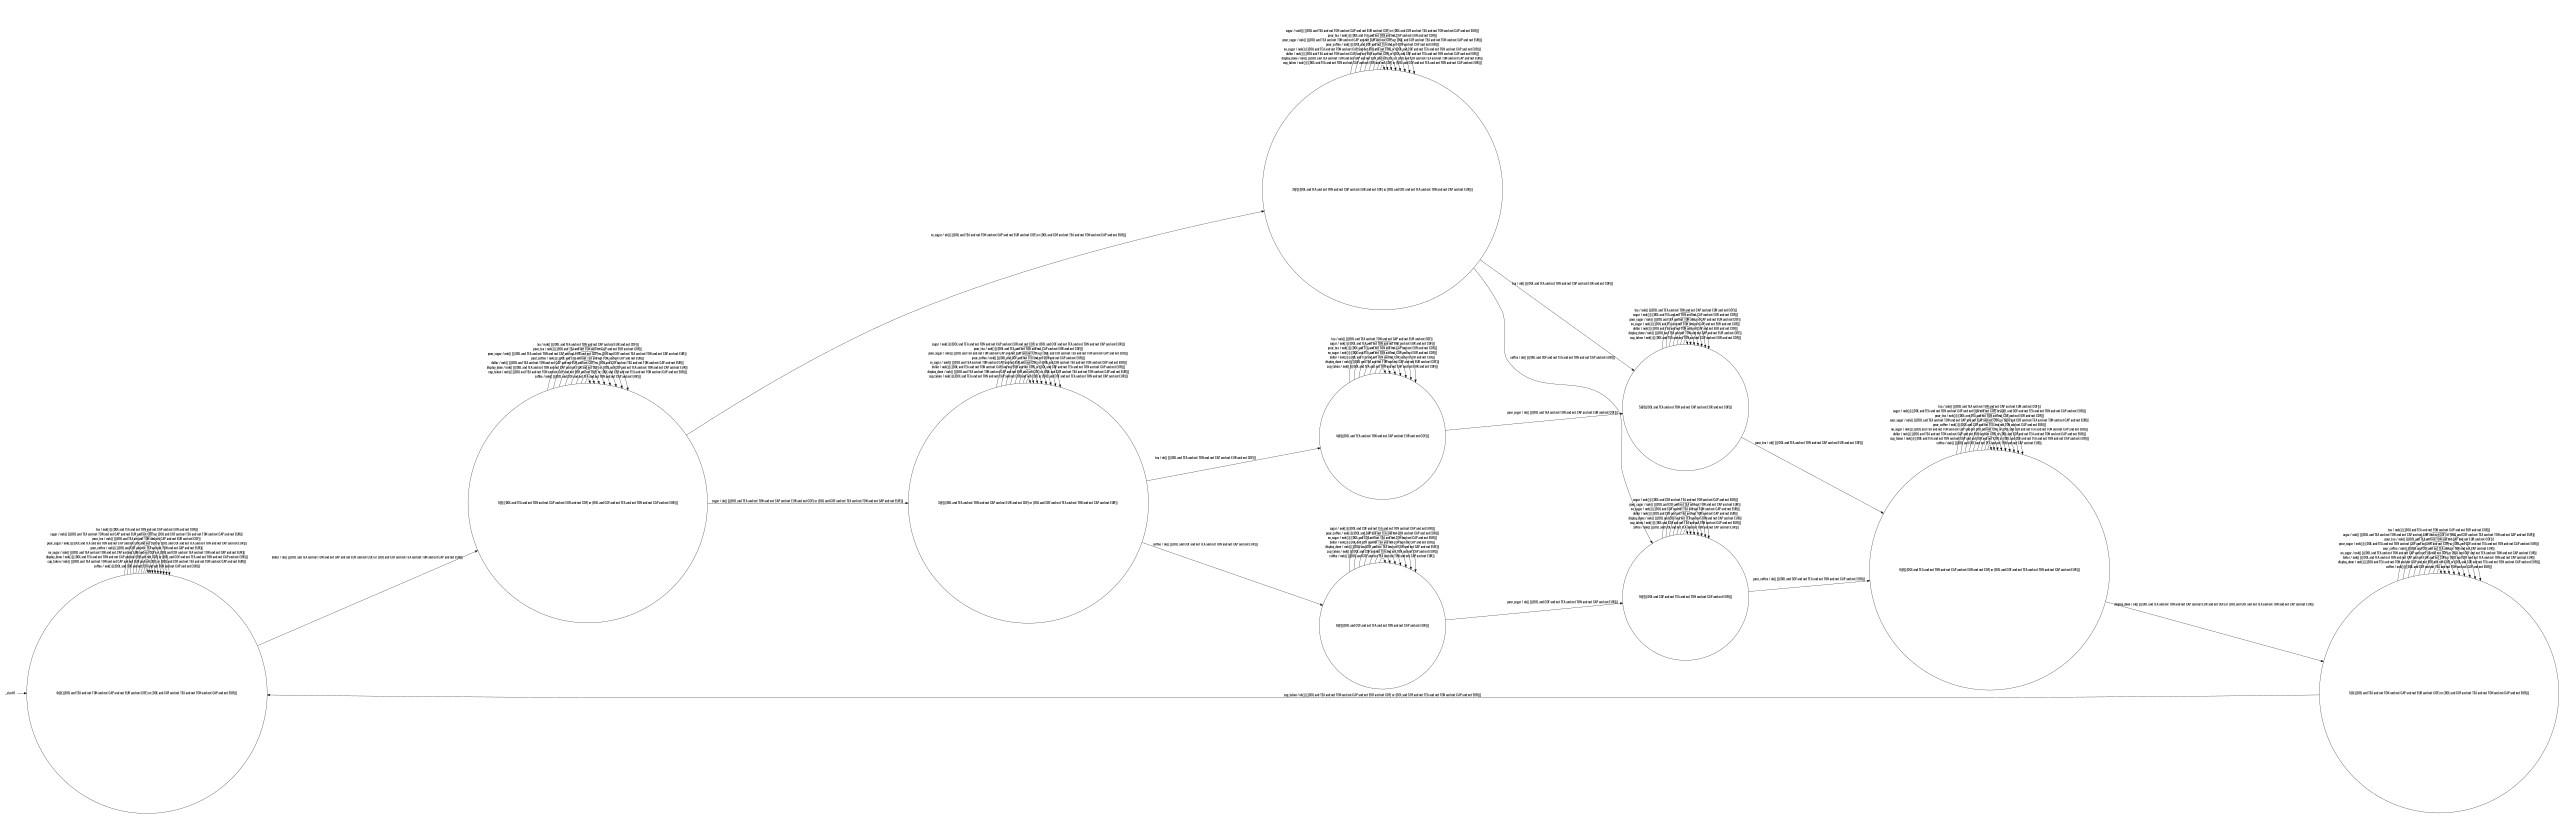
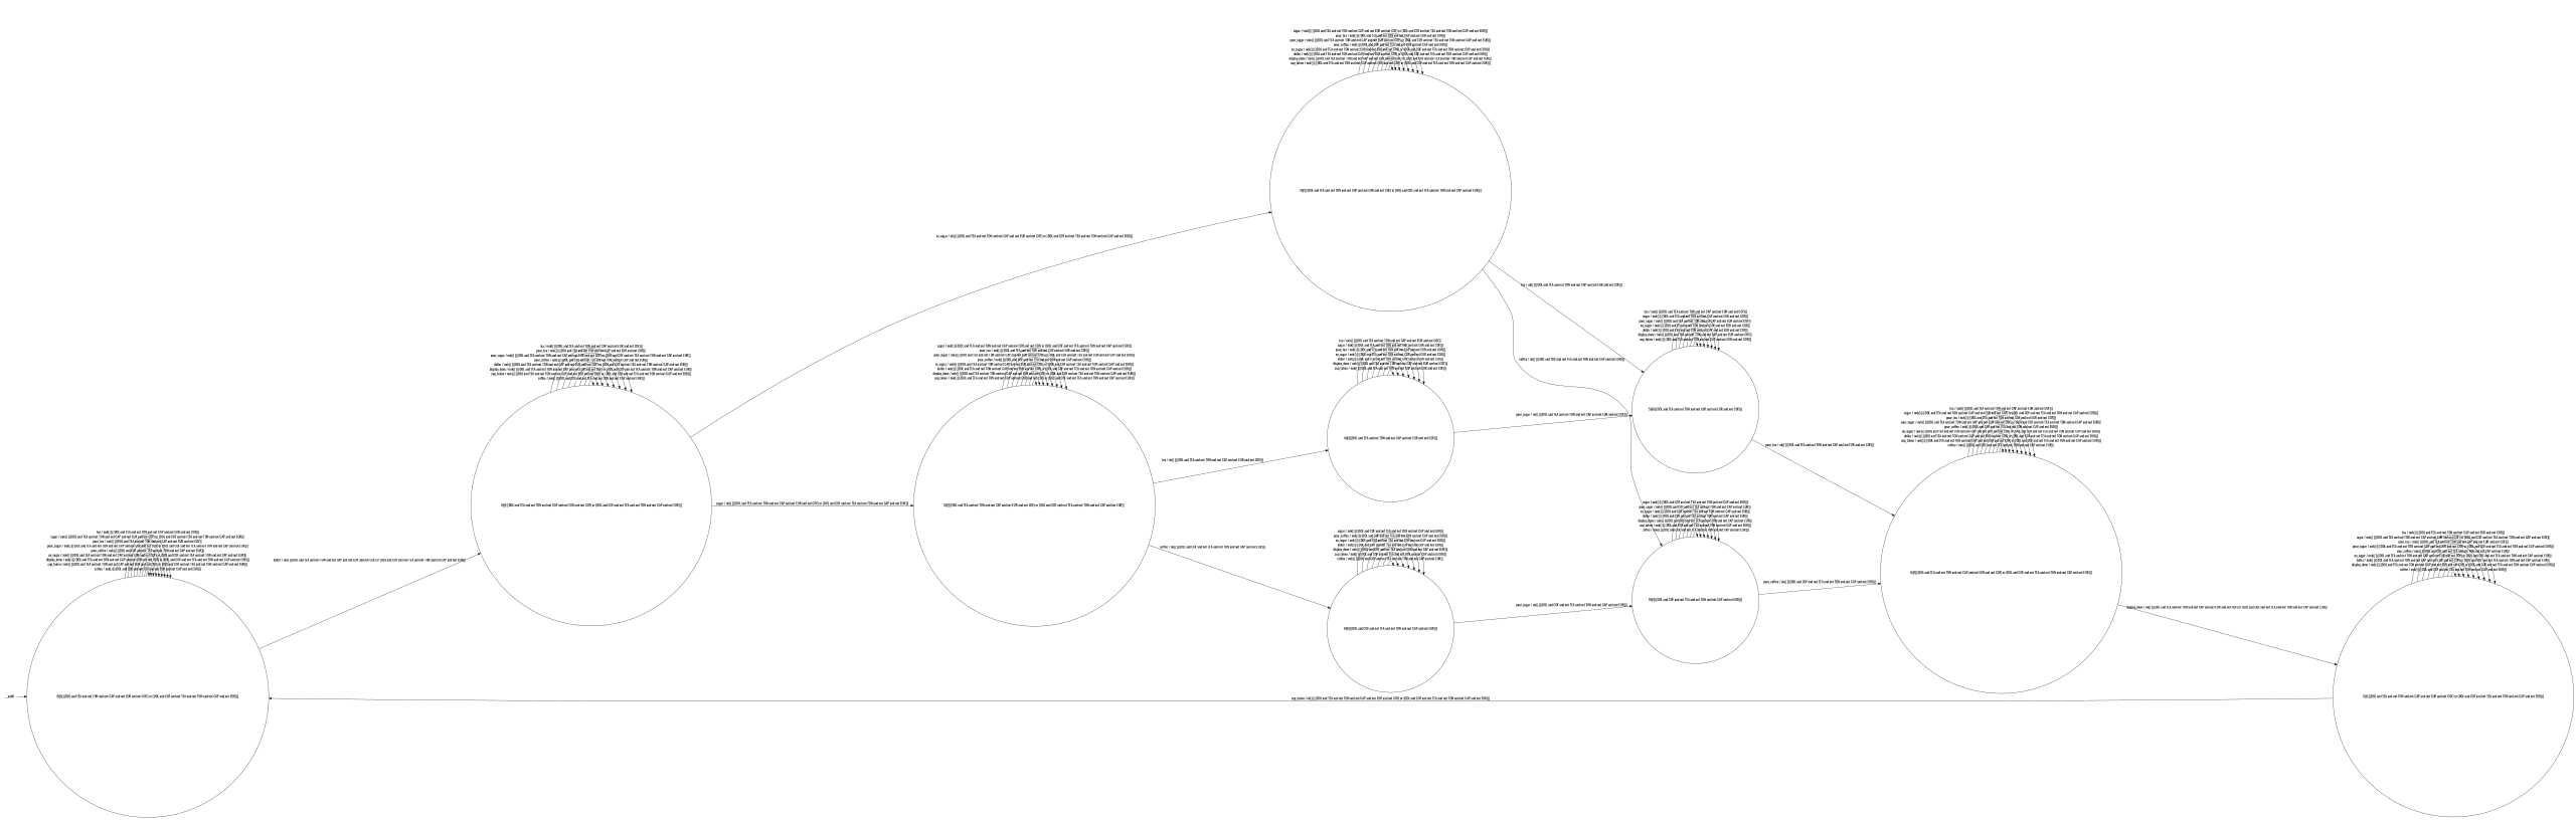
  digraph {
    rankdir=LR
    fontname=Oswald
    node [shape=circle fontname=Oswald]
    edge [lblstyle="above, sloped" fontname=Oswald]
    n1 [label="0@[((DOL and TEA and not TON and not CAP and not EUR and not COF) or (DOL and COF and not TEA and not TON and not CAP and not EUR))]"]
    n2 [label="1@[((DOL and TEA and not TON and not CAP and not EUR and not COF) or (DOL and COF and not TEA and not TON and not CAP and not EUR))]"]
    n3 [label="2@[((DOL and TEA and not TON and not CAP and not EUR and not COF) or (DOL and COF and not TEA and not TON and not CAP and not EUR))]"]
    n4 [label="3@[((DOL and TEA and not TON and not CAP and not EUR and not COF) or (DOL and COF and not TEA and not TON and not CAP and not EUR))]"]
    n5 [label="5@[((DOL and TEA and not TON and not CAP and not EUR and not COF))]"]
    n6 [label="9@[((DOL and COF and not TEA and not TON and not CAP and not EUR))]"]
    n7 [label="4@[((DOL and TEA and not TON and not CAP and not EUR and not COF))]"]
    n8 [label="8@[((DOL and COF and not TEA and not TON and not CAP and not EUR))]"]
    n9 [label="6@[((DOL and TEA and not TON and not CAP and not EUR and not COF) or (DOL and COF and not TEA and not TON and not CAP and not EUR))]"]
    n10 [label="7@[((DOL and TEA and not TON and not CAP and not EUR and not COF) or (DOL and COF and not TEA and not TON and not CAP and not EUR))]"]
-   __start0 [height=0 shape=none width=0]
+   __start0 [height=0 shape=none width=0 label=__and0]
    n1 -> n1 [label="coffee / nok() [((DOL and COF and not TEA and not TON and not CAP and not EUR))]"]
    n1 -> n1 [label="cup_taken / nok() [((DOL and TEA and not TON and not CAP and not EUR and not COF) or (DOL and COF and not TEA and not TON and not CAP and not EUR))]"]
    n1 -> n1 [label="display_done / nok() [((DOL and TEA and not TON and not CAP and not EUR and not COF) or (DOL and COF and not TEA and not TON and not CAP and not EUR))]"]
    n1 -> n1 [label="no_sugar / nok() [((DOL and TEA and not TON and not CAP and not EUR and not COF) or (DOL and COF and not TEA and not TON and not CAP and not EUR))]"]
    n1 -> n1 [label="pour_coffee / nok() [((DOL and COF and not TEA and not TON and not CAP and not EUR))]"]
    n1 -> n1 [label="pour_sugar / nok() [((DOL and TEA and not TON and not CAP and not EUR and not COF) or (DOL and COF and not TEA and not TON and not CAP and not EUR))]"]
    n1 -> n1 [label="pour_tea / nok() [((DOL and TEA and not TON and not CAP and not EUR and not COF))]"]
    n1 -> n1 [label="sugar / nok() [((DOL and TEA and not TON and not CAP and not EUR and not COF) or (DOL and COF and not TEA and not TON and not CAP and not EUR))]"]
    n1 -> n1 [label="tea / nok() [((DOL and TEA and not TON and not CAP and not EUR and not COF))]"]
    n1 -> n2 [label="dollar / ok() [((DOL and TEA and not TON and not CAP and not EUR and not COF) or (DOL and COF and not TEA and not TON and not CAP and not EUR))]"]
    n2 -> n2 [label="coffee / nok() [((DOL and COF and not TEA and not TON and not CAP and not EUR))]"]
    n2 -> n2 [label="cup_taken / nok() [((DOL and TEA and not TON and not CAP and not EUR and not COF) or (DOL and COF and not TEA and not TON and not CAP and not EUR))]"]
    n2 -> n2 [label="display_done / nok() [((DOL and TEA and not TON and not CAP and not EUR and not COF) or (DOL and COF and not TEA and not TON and not CAP and not EUR))]"]
    n2 -> n2 [label="dollar / nok() [((DOL and TEA and not TON and not CAP and not EUR and not COF) or (DOL and COF and not TEA and not TON and not CAP and not EUR))]"]
    n2 -> n2 [label="pour_coffee / nok() [((DOL and COF and not TEA and not TON and not CAP and not EUR))]"]
    n2 -> n2 [label="pour_sugar / nok() [((DOL and TEA and not TON and not CAP and not EUR and not COF) or (DOL and COF and not TEA and not TON and not CAP and not EUR))]"]
    n2 -> n2 [label="pour_tea / nok() [((DOL and TEA and not TON and not CAP and not EUR and not COF))]"]
    n2 -> n2 [label="tea / nok() [((DOL and TEA and not TON and not CAP and not EUR and not COF))]"]
    n2 -> n3 [label="no_sugar / ok() [((DOL and TEA and not TON and not CAP and not EUR and not COF) or (DOL and COF and not TEA and not TON and not CAP and not EUR))]"]
    n2 -> n4 [label="sugar / ok() [((DOL and TEA and not TON and not CAP and not EUR and not COF) or (DOL and COF and not TEA and not TON and not CAP and not EUR))]"]
    n3 -> n3 [label="cup_taken / nok() [((DOL and TEA and not TON and not CAP and not EUR and not COF) or (DOL and COF and not TEA and not TON and not CAP and not EUR))]"]
    n3 -> n3 [label="display_done / nok() [((DOL and TEA and not TON and not CAP and not EUR and not COF) or (DOL and COF and not TEA and not TON and not CAP and not EUR))]"]
    n3 -> n3 [label="dollar / nok() [((DOL and TEA and not TON and not CAP and not EUR and not COF) or (DOL and COF and not TEA and not TON and not CAP and not EUR))]"]
    n3 -> n3 [label="no_sugar / nok() [((DOL and TEA and not TON and not CAP and not EUR and not COF) or (DOL and COF and not TEA and not TON and not CAP and not EUR))]"]
    n3 -> n3 [label="pour_coffee / nok() [((DOL and COF and not TEA and not TON and not CAP and not EUR))]"]
    n3 -> n3 [label="pour_sugar / nok() [((DOL and TEA and not TON and not CAP and not EUR and not COF) or (DOL and COF and not TEA and not TON and not CAP and not EUR))]"]
    n3 -> n3 [label="pour_tea / nok() [((DOL and TEA and not TON and not CAP and not EUR and not COF))]"]
    n3 -> n3 [label="sugar / void() [((DOL and TEA and not TON and not CAP and not EUR and not COF) or (DOL and COF and not TEA and not TON and not CAP and not EUR))]"]
    n3 -> n5 [label="tea / ok() [((DOL and TEA and not TON and not CAP and not EUR and not COF))]"]
    n3 -> n6 [label="coffee / ok() [((DOL and COF and not TEA and not TON and not CAP and not EUR))]"]
    n4 -> n4 [label="cup_taken / nok() [((DOL and TEA and not TON and not CAP and not EUR and not COF) or (DOL and COF and not TEA and not TON and not CAP and not EUR))]"]
    n4 -> n4 [label="display_done / nok() [((DOL and TEA and not TON and not CAP and not EUR and not COF) or (DOL and COF and not TEA and not TON and not CAP and not EUR))]"]
    n4 -> n4 [label="dollar / nok() [((DOL and TEA and not TON and not CAP and not EUR and not COF) or (DOL and COF and not TEA and not TON and not CAP and not EUR))]"]
    n4 -> n4 [label="no_sugar / void() [((DOL and TEA and not TON and not CAP and not EUR and not COF) or (DOL and COF and not TEA and not TON and not CAP and not EUR))]"]
    n4 -> n4 [label="pour_coffee / nok() [((DOL and COF and not TEA and not TON and not CAP and not EUR))]"]
    n4 -> n4 [label="pour_sugar / nok() [((DOL and TEA and not TON and not CAP and not EUR and not COF) or (DOL and COF and not TEA and not TON and not CAP and not EUR))]"]
    n4 -> n4 [label="pour_tea / nok() [((DOL and TEA and not TON and not CAP and not EUR and not COF))]"]
    n4 -> n4 [label="sugar / nok() [((DOL and TEA and not TON and not CAP and not EUR and not COF) or (DOL and COF and not TEA and not TON and not CAP and not EUR))]"]
    n4 -> n7 [label="tea / ok() [((DOL and TEA and not TON and not CAP and not EUR and not COF))]"]
    n4 -> n8 [label="coffee / ok() [((DOL and COF and not TEA and not TON and not CAP and not EUR))]"]
    n5 -> n5 [label="cup_taken / nok() [((DOL and TEA and not TON and not CAP and not EUR and not COF))]"]
    n5 -> n5 [label="display_done / nok() [((DOL and TEA and not TON and not CAP and not EUR and not COF))]"]
    n5 -> n5 [label="dollar / nok() [((DOL and TEA and not TON and not CAP and not EUR and not COF))]"]
    n5 -> n5 [label="no_sugar / nok() [((DOL and TEA and not TON and not CAP and not EUR and not COF))]"]
    n5 -> n5 [label="pour_sugar / nok() [((DOL and TEA and not TON and not CAP and not EUR and not COF))]"]
    n5 -> n5 [label="sugar / nok() [((DOL and TEA and not TON and not CAP and not EUR and not COF))]"]
    n5 -> n5 [label="tea / nok() [((DOL and TEA and not TON and not CAP and not EUR and not COF))]"]
    n5 -> n9 [label="pour_tea / ok() [((DOL and TEA and not TON and not CAP and not EUR and not COF))]"]
    n6 -> n6 [label="coffee / nok() [((DOL and COF and not TEA and not TON and not CAP and not EUR))]"]
    n6 -> n6 [label="cup_taken / nok() [((DOL and COF and not TEA and not TON and not CAP and not EUR))]"]
    n6 -> n6 [label="display_done / nok() [((DOL and COF and not TEA and not TON and not CAP and not EUR))]"]
    n6 -> n6 [label="dollar / nok() [((DOL and COF and not TEA and not TON and not CAP and not EUR))]"]
    n6 -> n6 [label="no_sugar / nok() [((DOL and COF and not TEA and not TON and not CAP and not EUR))]"]
    n6 -> n6 [label="pour_sugar / nok() [((DOL and COF and not TEA and not TON and not CAP and not EUR))]"]
    n6 -> n6 [label="sugar / nok() [((DOL and COF and not TEA and not TON and not CAP and not EUR))]"]
    n6 -> n9 [label="pour_coffee / ok() [((DOL and COF and not TEA and not TON and not CAP and not EUR))]"]
    n7 -> n5 [label="pour_sugar / ok() [((DOL and TEA and not TON and not CAP and not EUR and not COF))]"]
    n7 -> n7 [label="cup_taken / nok() [((DOL and TEA and not TON and not CAP and not EUR and not COF))]"]
    n7 -> n7 [label="display_done / nok() [((DOL and TEA and not TON and not CAP and not EUR and not COF))]"]
    n7 -> n7 [label="dollar / nok() [((DOL and TEA and not TON and not CAP and not EUR and not COF))]"]
    n7 -> n7 [label="no_sugar / nok() [((DOL and TEA and not TON and not CAP and not EUR and not COF))]"]
    n7 -> n7 [label="pour_tea / nok() [((DOL and TEA and not TON and not CAP and not EUR and not COF))]"]
    n7 -> n7 [label="sugar / nok() [((DOL and TEA and not TON and not CAP and not EUR and not COF))]"]
    n7 -> n7 [label="tea / nok() [((DOL and TEA and not TON and not CAP and not EUR and not COF))]"]
    n8 -> n6 [label="pour_sugar / ok() [((DOL and COF and not TEA and not TON and not CAP and not EUR))]"]
    n8 -> n8 [label="coffee / nok() [((DOL and COF and not TEA and not TON and not CAP and not EUR))]"]
    n8 -> n8 [label="cup_taken / nok() [((DOL and COF and not TEA and not TON and not CAP and not EUR))]"]
    n8 -> n8 [label="display_done / nok() [((DOL and COF and not TEA and not TON and not CAP and not EUR))]"]
    n8 -> n8 [label="dollar / nok() [((DOL and COF and not TEA and not TON and not CAP and not EUR))]"]
    n8 -> n8 [label="no_sugar / nok() [((DOL and COF and not TEA and not TON and not CAP and not EUR))]"]
    n8 -> n8 [label="pour_coffee / nok() [((DOL and COF and not TEA and not TON and not CAP and not EUR))]"]
    n8 -> n8 [label="sugar / nok() [((DOL and COF and not TEA and not TON and not CAP and not EUR))]"]
    n9 -> n9 [label="coffee / nok() [((DOL and COF and not TEA and not TON and not CAP and not EUR))]"]
    n9 -> n9 [label="cup_taken / nok() [((DOL and TEA and not TON and not CAP and not EUR and not COF) or (DOL and COF and not TEA and not TON and not CAP and not EUR))]"]
    n9 -> n9 [label="dollar / nok() [((DOL and TEA and not TON and not CAP and not EUR and not COF) or (DOL and COF and not TEA and not TON and not CAP and not EUR))]"]
    n9 -> n9 [label="no_sugar / nok() [((DOL and TEA and not TON and not CAP and not EUR and not COF) or (DOL and COF and not TEA and not TON and not CAP and not EUR))]"]
    n9 -> n9 [label="pour_coffee / nok() [((DOL and COF and not TEA and not TON and not CAP and not EUR))]"]
    n9 -> n9 [label="pour_sugar / nok() [((DOL and TEA and not TON and not CAP and not EUR and not COF) or (DOL and COF and not TEA and not TON and not CAP and not EUR))]"]
    n9 -> n9 [label="pour_tea / nok() [((DOL and TEA and not TON and not CAP and not EUR and not COF))]"]
    n9 -> n9 [label="sugar / nok() [((DOL and TEA and not TON and not CAP and not EUR and not COF) or (DOL and COF and not TEA and not TON and not CAP and not EUR))]"]
    n9 -> n9 [label="tea / nok() [((DOL and TEA and not TON and not CAP and not EUR and not COF))]"]
    n9 -> n10 [label="display_done / ok() [((DOL and TEA and not TON and not CAP and not EUR and not COF) or (DOL and COF and not TEA and not TON and not CAP and not EUR))]"]
    n10 -> n1 [label="cup_taken / ok() [((DOL and TEA and not TON and not CAP and not EUR and not COF) or (DOL and COF and not TEA and not TON and not CAP and not EUR))]"]
    n10 -> n10 [label="coffee / nok() [((DOL and COF and not TEA and not TON and not CAP and not EUR))]"]
    n10 -> n10 [label="display_done / nok() [((DOL and TEA and not TON and not CAP and not EUR and not COF) or (DOL and COF and not TEA and not TON and not CAP and not EUR))]"]
    n10 -> n10 [label="dollar / nok() [((DOL and TEA and not TON and not CAP and not EUR and not COF) or (DOL and COF and not TEA and not TON and not CAP and not EUR))]"]
    n10 -> n10 [label="no_sugar / nok() [((DOL and TEA and not TON and not CAP and not EUR and not COF) or (DOL and COF and not TEA and not TON and not CAP and not EUR))]"]
    n10 -> n10 [label="pour_coffee / nok() [((DOL and COF and not TEA and not TON and not CAP and not EUR))]"]
    n10 -> n10 [label="pour_sugar / nok() [((DOL and TEA and not TON and not CAP and not EUR and not COF) or (DOL and COF and not TEA and not TON and not CAP and not EUR))]"]
    n10 -> n10 [label="pour_tea / nok() [((DOL and TEA and not TON and not CAP and not EUR and not COF))]"]
    n10 -> n10 [label="sugar / nok() [((DOL and TEA and not TON and not CAP and not EUR and not COF) or (DOL and COF and not TEA and not TON and not CAP and not EUR))]"]
    n10 -> n10 [label="tea / nok() [((DOL and TEA and not TON and not CAP and not EUR and not COF))]"]
    __start0 -> n1
  }
